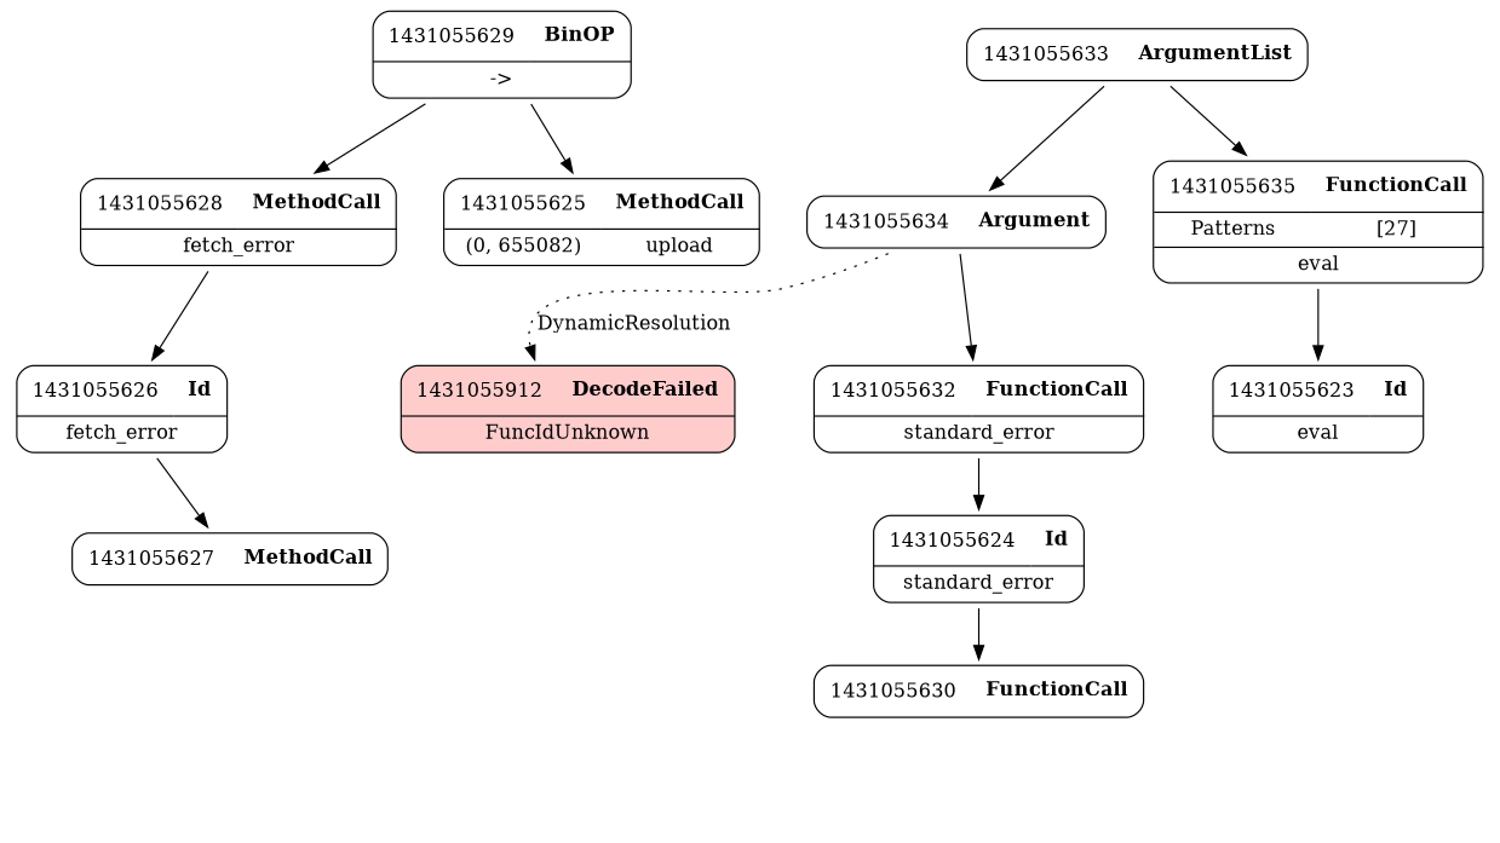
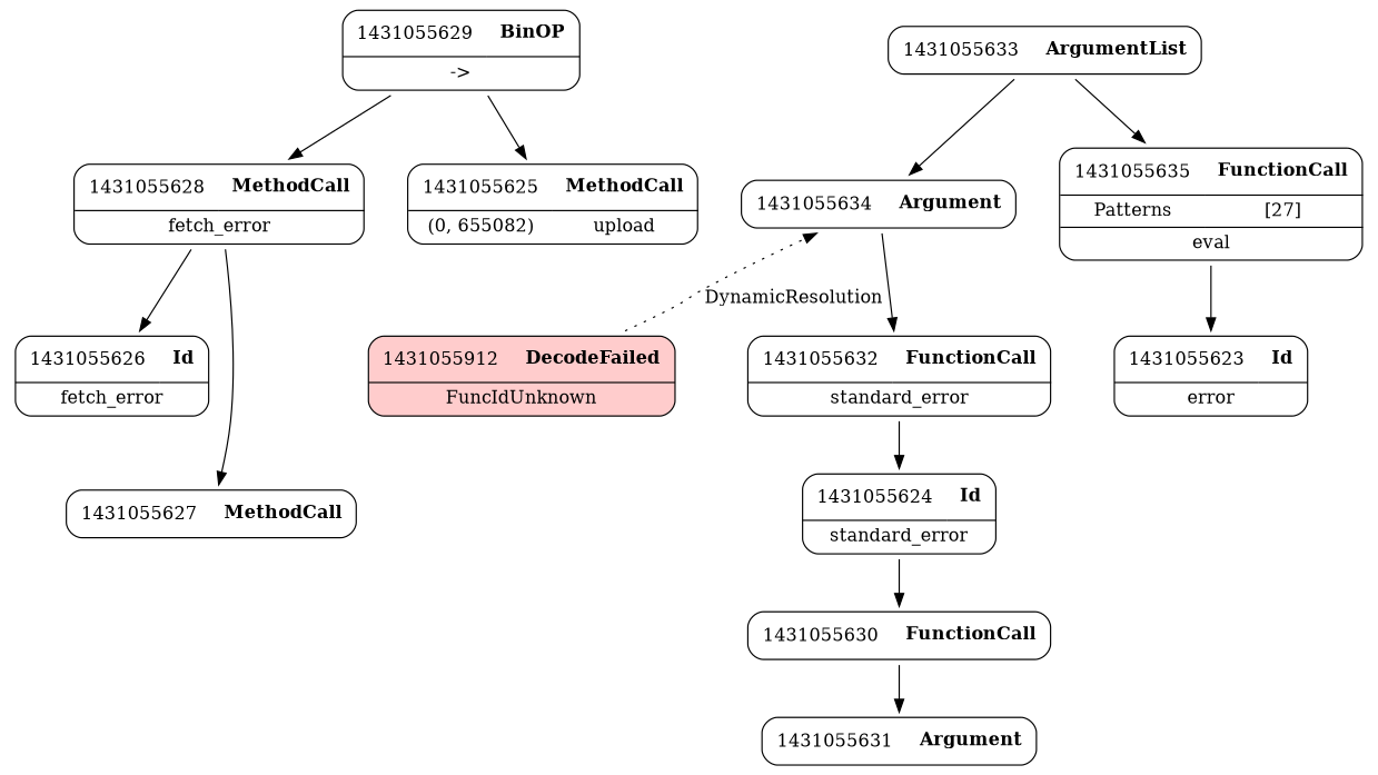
  digraph {
    node [shape=none]
    edge [weight=2]
    n1 [label=<<TABLE border='1' cellspacing='0' cellpadding='10' style='rounded' ><TR><TD border='0'>1431055628</TD><TD border='0'><B>MethodCall</B></TD></TR><HR/><TR><TD border='0' cellpadding='5' colspan='2'>fetch_error</TD></TR></TABLE>>]
    n2 [label=<<TABLE border='1' cellspacing='0' cellpadding='10' style='rounded' ><TR><TD border='0'>1431055626</TD><TD border='0'><B>Id</B></TD></TR><HR/><TR><TD border='0' cellpadding='5' colspan='2'>fetch_error</TD></TR></TABLE>>]
    n3 [label=<<TABLE border='1' cellspacing='0' cellpadding='10' style='rounded' ><TR><TD border='0'>1431055627</TD><TD border='0'><B>MethodCall</B></TD></TR></TABLE>>]
    n4 [label=<<TABLE border='1' cellspacing='0' cellpadding='10' style='rounded' ><TR><TD border='0'>1431055629</TD><TD border='0'><B>BinOP</B></TD></TR><HR/><TR><TD border='0' cellpadding='5' colspan='2'>-&gt;</TD></TR></TABLE>>]
    n5 [label=<<TABLE border='1' cellspacing='0' cellpadding='10' style='rounded' ><TR><TD border='0'>1431055625</TD><TD border='0'><B>MethodCall</B></TD></TR><HR/><TR><TD border='0' cellpadding='5'>(0, 655082)</TD><TD border='0' cellpadding='5'>upload</TD></TR></TABLE>>]
    n6 [label=<<TABLE border='1' cellspacing='0' cellpadding='10' style='rounded' ><TR><TD border='0'>1431055630</TD><TD border='0'><B>FunctionCall</B></TD></TR></TABLE>>]
+   n7 [label=<<TABLE border='1' cellspacing='0' cellpadding='10' style='rounded' ><TR><TD border='0'>1431055631</TD><TD border='0'><B>Argument</B></TD></TR></TABLE>>]
    n8 [label=<<TABLE border='1' cellspacing='0' cellpadding='10' style='rounded' ><TR><TD border='0'>1431055624</TD><TD border='0'><B>Id</B></TD></TR><HR/><TR><TD border='0' cellpadding='5' colspan='2'>standard_error</TD></TR></TABLE>>]
    n9 [label=<<TABLE border='1' cellspacing='0' cellpadding='10' style='rounded' bgcolor='#FFCCCC' ><TR><TD border='0'>1431055912</TD><TD border='0'><B>DecodeFailed</B></TD></TR><HR/><TR><TD border='0' cellpadding='5' colspan='2'>FuncIdUnknown</TD></TR></TABLE>>]
-   n10 [label=<<TABLE border='1' cellspacing='0' cellpadding='10' style='rounded' ><TR><TD border='0'>1431055623</TD><TD border='0'><B>Id</B></TD></TR><HR/><TR><TD border='0' cellpadding='5' colspan='2'>eval</TD></TR></TABLE>>]
+   n10 [label=<<TABLE border='1' cellspacing='0' cellpadding='10' style='rounded' ><TR><TD border='0'>1431055623</TD><TD border='0'><B>Id</B></TD></TR><HR/><TR><TD border='0' cellpadding='5' colspan='2'>error</TD></TR></TABLE>>]
    n11 [label=<<TABLE border='1' cellspacing='0' cellpadding='10' style='rounded' ><TR><TD border='0'>1431055632</TD><TD border='0'><B>FunctionCall</B></TD></TR><HR/><TR><TD border='0' cellpadding='5' colspan='2'>standard_error</TD></TR></TABLE>>]
    n12 [label=<<TABLE border='1' cellspacing='0' cellpadding='10' style='rounded' ><TR><TD border='0'>1431055633</TD><TD border='0'><B>ArgumentList</B></TD></TR></TABLE>>]
    n13 [label=<<TABLE border='1' cellspacing='0' cellpadding='10' style='rounded' ><TR><TD border='0'>1431055634</TD><TD border='0'><B>Argument</B></TD></TR></TABLE>>]
    n14 [label=<<TABLE border='1' cellspacing='0' cellpadding='10' style='rounded' ><TR><TD border='0'>1431055635</TD><TD border='0'><B>FunctionCall</B></TD></TR><HR/><TR><TD border='0' cellpadding='5'>Patterns</TD><TD border='0' cellpadding='5'>[27]</TD></TR><HR/><TR><TD border='0' cellpadding='5' colspan='2'>eval</TD></TR></TABLE>>]
    n1 -> n2
-   n2 -> n3
+   n1 -> n3
    n4 -> n1
    n4 -> n5
+   n6 -> n7
    n8 -> n6
    n11 -> n8
    n12 -> n13
    n12 -> n14
-   n13 -> n9 [label=DynamicResolution style=dotted weight=""]
+   n9 -> n13 [label=DynamicResolution style=dotted weight=""]
    n13 -> n11
    n14 -> n10
  }
